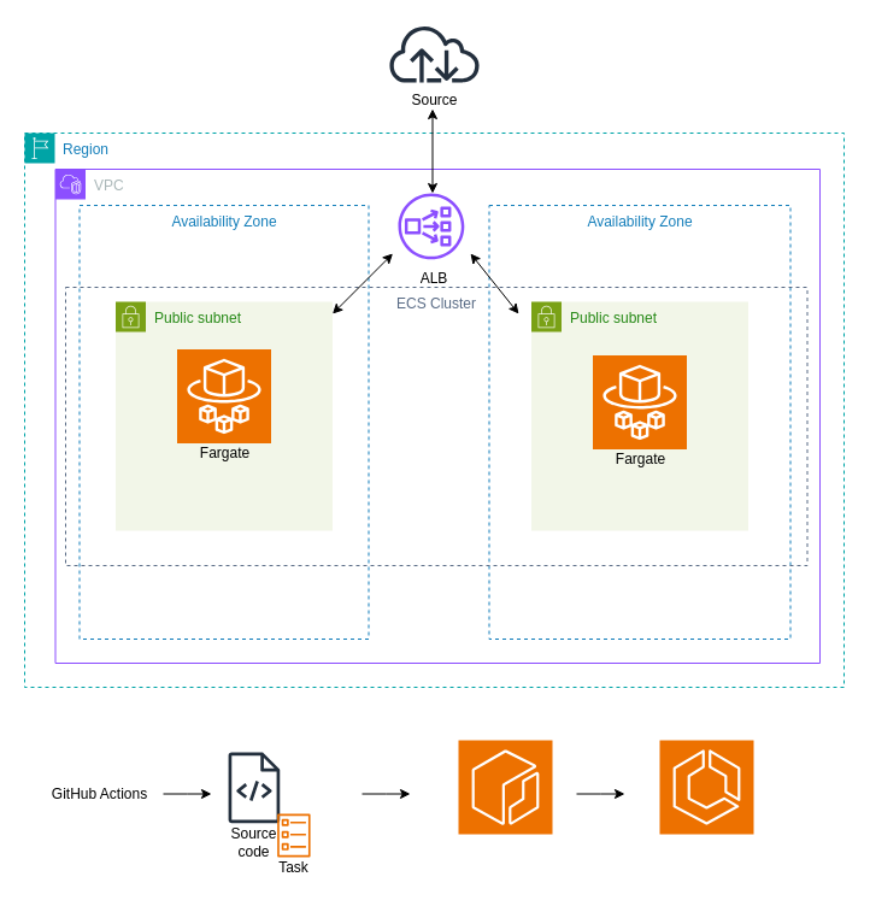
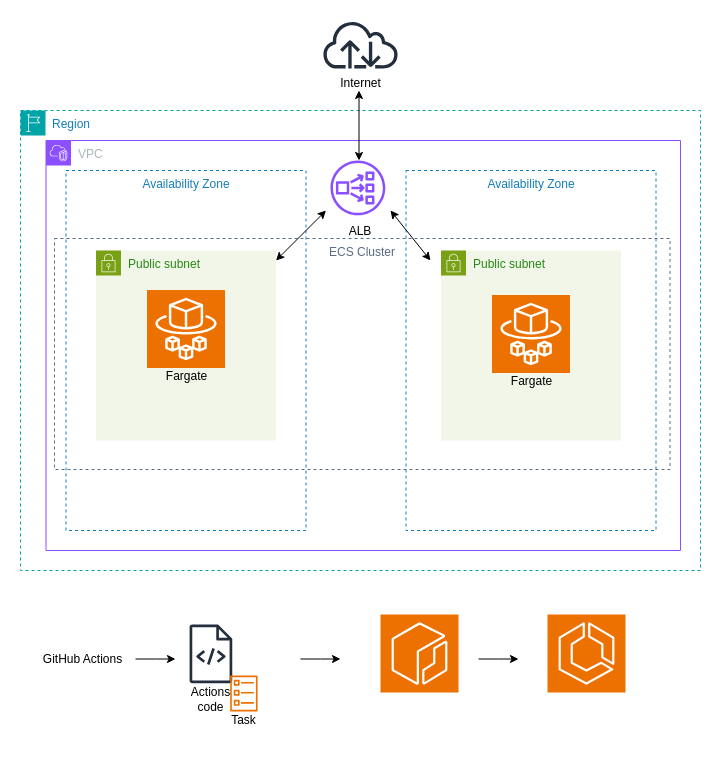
  <mxCell id="0" />
  <mxCell id="1" parent="0" />
  <mxCell id="2" value="Region" style="points=[[0,0],[0.25,0],[0.5,0],[0.75,0],[1,0],[1,0.25],[1,0.5],[1,0.75],[1,1],[0.75,1],[0.5,1],[0.25,1],[0,1],[0,0.75],[0,0.5],[0,0.25]];outlineConnect=0;gradientColor=none;html=1;whiteSpace=wrap;fontSize=12;fontStyle=0;container=1;pointerEvents=0;collapsible=0;recursiveResize=0;shape=mxgraph.aws4.group;grIcon=mxgraph.aws4.group_region;strokeColor=#00A4A6;fillColor=none;verticalAlign=top;align=left;spacingLeft=30;fontColor=#147EBA;dashed=1;" vertex="1" parent="1"><mxGeometry x="20" y="110" width="680" height="460" as="geometry" /></mxCell>
  <mxCell id="3" value="VPC" style="points=[[0,0],[0.25,0],[0.5,0],[0.75,0],[1,0],[1,0.25],[1,0.5],[1,0.75],[1,1],[0.75,1],[0.5,1],[0.25,1],[0,1],[0,0.75],[0,0.5],[0,0.25]];outlineConnect=0;gradientColor=none;html=1;whiteSpace=wrap;fontSize=12;fontStyle=0;container=1;pointerEvents=0;collapsible=0;recursiveResize=0;shape=mxgraph.aws4.group;grIcon=mxgraph.aws4.group_vpc2;strokeColor=#8C4FFF;fillColor=none;verticalAlign=top;align=left;spacingLeft=30;fontColor=#AAB7B8;dashed=0;" vertex="1" parent="2"><mxGeometry x="25.5" y="30" width="634.5" height="410" as="geometry" /></mxCell>
  <mxCell id="4" value="Availability Zone" style="fillColor=none;strokeColor=#147EBA;dashed=1;verticalAlign=top;fontStyle=0;fontColor=#147EBA;whiteSpace=wrap;html=1;" vertex="1" parent="3"><mxGeometry x="360" y="30" width="250" height="360" as="geometry" /></mxCell>
  <mxCell id="5" value="Availability Zone" style="fillColor=none;strokeColor=#147EBA;dashed=1;verticalAlign=top;fontStyle=0;fontColor=#147EBA;whiteSpace=wrap;html=1;" vertex="1" parent="3"><mxGeometry x="20" y="30" width="240" height="360" as="geometry" /></mxCell>
  <mxCell id="6" value="Public subnet" style="points=[[0,0],[0.25,0],[0.5,0],[0.75,0],[1,0],[1,0.25],[1,0.5],[1,0.75],[1,1],[0.75,1],[0.5,1],[0.25,1],[0,1],[0,0.75],[0,0.5],[0,0.25]];outlineConnect=0;gradientColor=none;html=1;whiteSpace=wrap;fontSize=12;fontStyle=0;container=1;pointerEvents=0;collapsible=0;recursiveResize=0;shape=mxgraph.aws4.group;grIcon=mxgraph.aws4.group_security_group;grStroke=0;strokeColor=#7AA116;fillColor=#F2F6E8;verticalAlign=top;align=left;spacingLeft=30;fontColor=#248814;dashed=0;" vertex="1" parent="3"><mxGeometry x="50" y="110" width="180" height="190" as="geometry" /></mxCell>
  <mxCell id="7" value="" style="group" vertex="1" connectable="0" parent="6"><mxGeometry x="51" y="39.5" width="78" height="101" as="geometry" /></mxCell>
  <mxCell id="8" value="" style="sketch=0;points=[[0,0,0],[0.25,0,0],[0.5,0,0],[0.75,0,0],[1,0,0],[0,1,0],[0.25,1,0],[0.5,1,0],[0.75,1,0],[1,1,0],[0,0.25,0],[0,0.5,0],[0,0.75,0],[1,0.25,0],[1,0.5,0],[1,0.75,0]];outlineConnect=0;fontColor=#232F3E;fillColor=#ED7100;strokeColor=#ffffff;dashed=0;verticalLabelPosition=bottom;verticalAlign=top;align=center;html=1;fontSize=12;fontStyle=0;aspect=fixed;shape=mxgraph.aws4.resourceIcon;resIcon=mxgraph.aws4.fargate;" vertex="1" parent="7"><mxGeometry width="78" height="78" as="geometry" /></mxCell>
  <mxCell id="9" value="Fargate" style="text;html=1;align=center;verticalAlign=middle;resizable=0;points=[];autosize=1;strokeColor=none;fillColor=none;" vertex="1" parent="7"><mxGeometry x="9" y="71" width="60" height="30" as="geometry" /></mxCell>
  <mxCell id="10" value="Public subnet" style="points=[[0,0],[0.25,0],[0.5,0],[0.75,0],[1,0],[1,0.25],[1,0.5],[1,0.75],[1,1],[0.75,1],[0.5,1],[0.25,1],[0,1],[0,0.75],[0,0.5],[0,0.25]];outlineConnect=0;gradientColor=none;html=1;whiteSpace=wrap;fontSize=12;fontStyle=0;container=1;pointerEvents=0;collapsible=0;recursiveResize=0;shape=mxgraph.aws4.group;grIcon=mxgraph.aws4.group_security_group;grStroke=0;strokeColor=#7AA116;fillColor=#F2F6E8;verticalAlign=top;align=left;spacingLeft=30;fontColor=#248814;dashed=0;" vertex="1" parent="3"><mxGeometry x="395" y="110" width="180" height="190" as="geometry" /></mxCell>
  <mxCell id="11" value="" style="group" vertex="1" connectable="0" parent="10"><mxGeometry x="51" y="44.5" width="78" height="101" as="geometry" /></mxCell>
  <mxCell id="12" value="" style="sketch=0;points=[[0,0,0],[0.25,0,0],[0.5,0,0],[0.75,0,0],[1,0,0],[0,1,0],[0.25,1,0],[0.5,1,0],[0.75,1,0],[1,1,0],[0,0.25,0],[0,0.5,0],[0,0.75,0],[1,0.25,0],[1,0.5,0],[1,0.75,0]];outlineConnect=0;fontColor=#232F3E;fillColor=#ED7100;strokeColor=#ffffff;dashed=0;verticalLabelPosition=bottom;verticalAlign=top;align=center;html=1;fontSize=12;fontStyle=0;aspect=fixed;shape=mxgraph.aws4.resourceIcon;resIcon=mxgraph.aws4.fargate;" vertex="1" parent="11"><mxGeometry width="78" height="78" as="geometry" /></mxCell>
  <mxCell id="13" value="Fargate" style="text;html=1;align=center;verticalAlign=middle;resizable=0;points=[];autosize=1;strokeColor=none;fillColor=none;" vertex="1" parent="11"><mxGeometry x="9" y="71" width="60" height="30" as="geometry" /></mxCell>
  <mxCell id="14" value="" style="group" vertex="1" connectable="0" parent="3"><mxGeometry x="284.5" y="20" width="60" height="79" as="geometry" /></mxCell>
  <mxCell id="15" value="" style="sketch=0;outlineConnect=0;fontColor=#232F3E;gradientColor=none;fillColor=#8C4FFF;strokeColor=none;dashed=0;verticalLabelPosition=bottom;verticalAlign=top;align=center;html=1;fontSize=12;fontStyle=0;aspect=fixed;pointerEvents=1;shape=mxgraph.aws4.network_load_balancer;" vertex="1" parent="14"><mxGeometry width="54.844" height="54.844" as="geometry" /></mxCell>
  <mxCell id="16" value="ALB" style="text;html=1;strokeColor=none;fillColor=none;align=center;verticalAlign=middle;whiteSpace=wrap;overflow=hidden;" vertex="1" parent="14"><mxGeometry y="61" width="60" height="18" as="geometry" /></mxCell>
  <mxCell id="17" value="ECS Cluster" style="fillColor=none;strokeColor=#5A6C86;dashed=1;verticalAlign=top;fontStyle=0;fontColor=#5A6C86;whiteSpace=wrap;html=1;align=center;" vertex="1" parent="3"><mxGeometry x="8.5" y="98" width="615.5" height="231" as="geometry" /></mxCell>
  <mxCell id="18" value="" style="endArrow=classic;startArrow=classic;html=1;rounded=0;" edge="1" parent="3"><mxGeometry width="50" height="50" relative="1" as="geometry"><mxPoint x="230" y="120" as="sourcePoint" /><mxPoint x="280" y="70" as="targetPoint" /></mxGeometry></mxCell>
  <mxCell id="19" value="" style="endArrow=classic;startArrow=classic;html=1;rounded=0;" edge="1" parent="3"><mxGeometry width="50" height="50" relative="1" as="geometry"><mxPoint x="384.5" y="120" as="sourcePoint" /><mxPoint x="344.5" y="70" as="targetPoint" /></mxGeometry></mxCell>
  <mxCell id="20" value="" style="group" vertex="1" connectable="0" parent="1"><mxGeometry x="560" y="614" width="78" height="108" as="geometry" /></mxCell>
  <mxCell id="21" value="" style="sketch=0;points=[[0,0,0],[0.25,0,0],[0.5,0,0],[0.75,0,0],[1,0,0],[0,1,0],[0.25,1,0],[0.5,1,0],[0.75,1,0],[1,1,0],[0,0.25,0],[0,0.5,0],[0,0.75,0],[1,0.25,0],[1,0.5,0],[1,0.75,0]];outlineConnect=0;fontColor=#232F3E;fillColor=#ED7100;strokeColor=#ffffff;dashed=0;verticalLabelPosition=bottom;verticalAlign=top;align=center;html=1;fontSize=12;fontStyle=0;aspect=fixed;shape=mxgraph.aws4.resourceIcon;resIcon=mxgraph.aws4.ecs;" vertex="1" parent="20"><mxGeometry x="-13" width="78" height="78" as="geometry" /></mxCell>
  <mxCell id="22" value="" style="group" vertex="1" connectable="0" parent="1"><mxGeometry x="380" y="614" width="78" height="108" as="geometry" /></mxCell>
  <mxCell id="23" value="" style="sketch=0;points=[[0,0,0],[0.25,0,0],[0.5,0,0],[0.75,0,0],[1,0,0],[0,1,0],[0.25,1,0],[0.5,1,0],[0.75,1,0],[1,1,0],[0,0.25,0],[0,0.5,0],[0,0.75,0],[1,0.25,0],[1,0.5,0],[1,0.75,0]];outlineConnect=0;fontColor=#232F3E;fillColor=#ED7100;strokeColor=#ffffff;dashed=0;verticalLabelPosition=bottom;verticalAlign=top;align=center;html=1;fontSize=12;fontStyle=0;aspect=fixed;shape=mxgraph.aws4.resourceIcon;resIcon=mxgraph.aws4.ecr;" vertex="1" parent="22"><mxGeometry width="78" height="78" as="geometry" /></mxCell>
  <mxCell id="24" value="" style="sketch=0;outlineConnect=0;fontColor=#232F3E;gradientColor=none;fillColor=#232F3D;strokeColor=none;dashed=0;verticalLabelPosition=bottom;verticalAlign=top;align=center;html=1;fontSize=12;fontStyle=0;aspect=fixed;pointerEvents=1;shape=mxgraph.aws4.internet;" vertex="1" parent="1"><mxGeometry x="321" y="20" width="78" height="48" as="geometry" /></mxCell>
- <mxCell id="25" value="Source" style="text;html=1;align=center;verticalAlign=middle;resizable=0;points=[];autosize=1;strokeColor=none;fillColor=none;" vertex="1" parent="1"><mxGeometry x="330" y="68" width="60" height="30" as="geometry" /></mxCell>
+ <mxCell id="25" value="Internet" style="text;html=1;align=center;verticalAlign=middle;resizable=0;points=[];autosize=1;strokeColor=none;fillColor=none;" vertex="1" parent="1"><mxGeometry x="330" y="68" width="60" height="30" as="geometry" /></mxCell>
  <mxCell id="26" value="" style="group" vertex="1" connectable="0" parent="1"><mxGeometry x="180" y="624" width="60" height="94.63" as="geometry" /></mxCell>
  <mxCell id="27" value="" style="sketch=0;outlineConnect=0;fontColor=#232F3E;gradientColor=none;fillColor=#232F3D;strokeColor=none;dashed=0;verticalLabelPosition=bottom;verticalAlign=top;align=center;html=1;fontSize=12;fontStyle=0;aspect=fixed;pointerEvents=1;shape=mxgraph.aws4.source_code;" vertex="1" parent="26"><mxGeometry x="9" width="42.85" height="58.63" as="geometry" /></mxCell>
- <mxCell id="28" value="Source&lt;div&gt;code&lt;/div&gt;" style="text;html=1;align=center;verticalAlign=middle;resizable=0;points=[];autosize=1;strokeColor=none;fillColor=none;" vertex="1" parent="26"><mxGeometry y="54.63" width="60" height="40" as="geometry" /></mxCell>
+ <mxCell id="28" value="Actions&lt;div&gt;code&lt;/div&gt;" style="text;html=1;align=center;verticalAlign=middle;resizable=0;points=[];autosize=1;strokeColor=none;fillColor=none;" vertex="1" parent="26"><mxGeometry y="54.63" width="60" height="40" as="geometry" /></mxCell>
  <mxCell id="29" value="GitHub Actions" style="text;html=1;align=center;verticalAlign=middle;resizable=0;points=[];autosize=1;strokeColor=none;fillColor=none;" vertex="1" parent="1"><mxGeometry x="32" y="644" width="100" height="30" as="geometry" /></mxCell>
  <mxCell id="30" value="" style="endArrow=classic;html=1;rounded=0;" edge="1" parent="1"><mxGeometry width="50" height="50" relative="1" as="geometry"><mxPoint x="135" y="658.5" as="sourcePoint" /><mxPoint x="175" y="658.5" as="targetPoint" /><Array as="points"><mxPoint x="155" y="658.5" /></Array></mxGeometry></mxCell>
  <mxCell id="31" value="" style="endArrow=classic;html=1;rounded=0;" edge="1" parent="1"><mxGeometry width="50" height="50" relative="1" as="geometry"><mxPoint x="300" y="658.5" as="sourcePoint" /><mxPoint x="340" y="658.5" as="targetPoint" /><Array as="points"><mxPoint x="320" y="658.5" /></Array></mxGeometry></mxCell>
  <mxCell id="32" value="" style="endArrow=classic;html=1;rounded=0;" edge="1" parent="1"><mxGeometry width="50" height="50" relative="1" as="geometry"><mxPoint x="478" y="658.5" as="sourcePoint" /><mxPoint x="518" y="658.5" as="targetPoint" /><Array as="points"><mxPoint x="498" y="658.5" /></Array></mxGeometry></mxCell>
  <mxCell id="33" value="" style="group" vertex="1" connectable="0" parent="1"><mxGeometry x="218.38" y="675" width="50" height="60" as="geometry" /></mxCell>
  <mxCell id="34" value="" style="sketch=0;outlineConnect=0;fontColor=#232F3E;gradientColor=none;fillColor=#ED7100;strokeColor=none;dashed=0;verticalLabelPosition=bottom;verticalAlign=top;align=center;html=1;fontSize=12;fontStyle=0;aspect=fixed;pointerEvents=1;shape=mxgraph.aws4.ecs_task;" vertex="1" parent="33"><mxGeometry x="11.12" width="27.75" height="36" as="geometry" /></mxCell>
  <mxCell id="35" value="Task" style="text;html=1;align=center;verticalAlign=middle;resizable=0;points=[];autosize=1;strokeColor=none;fillColor=none;" vertex="1" parent="33"><mxGeometry y="30" width="50" height="30" as="geometry" /></mxCell>
  <mxCell id="36" value="" style="endArrow=classic;startArrow=classic;html=1;rounded=0;" edge="1" parent="1"><mxGeometry width="50" height="50" relative="1" as="geometry"><mxPoint x="358.5" y="160" as="sourcePoint" /><mxPoint x="358.5" y="90" as="targetPoint" /></mxGeometry></mxCell>
